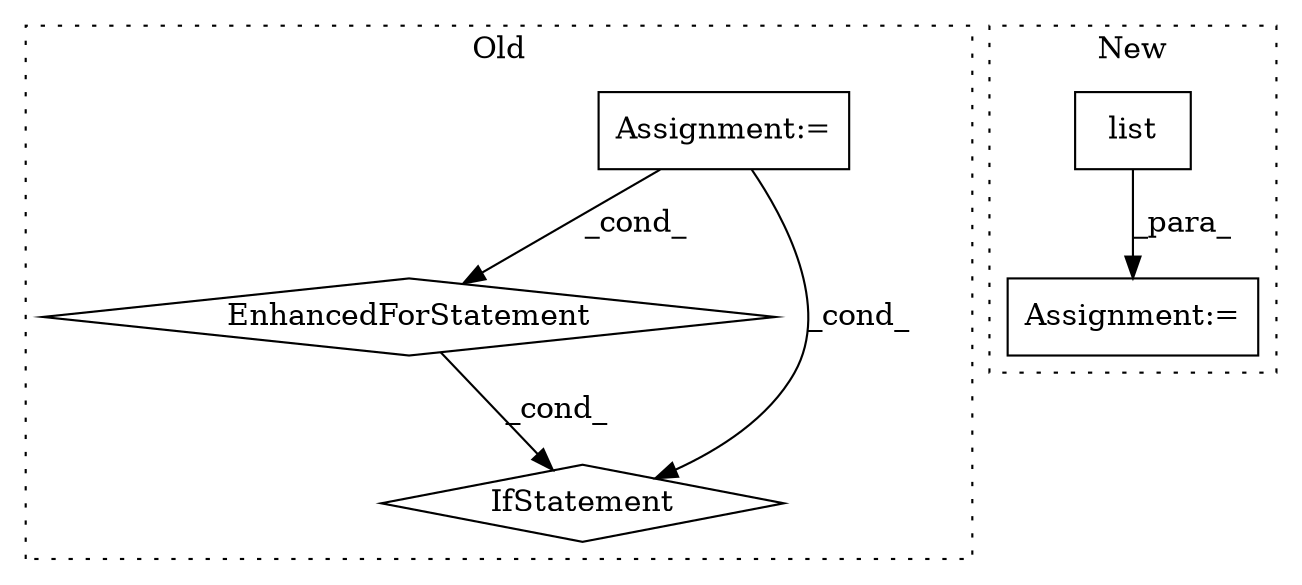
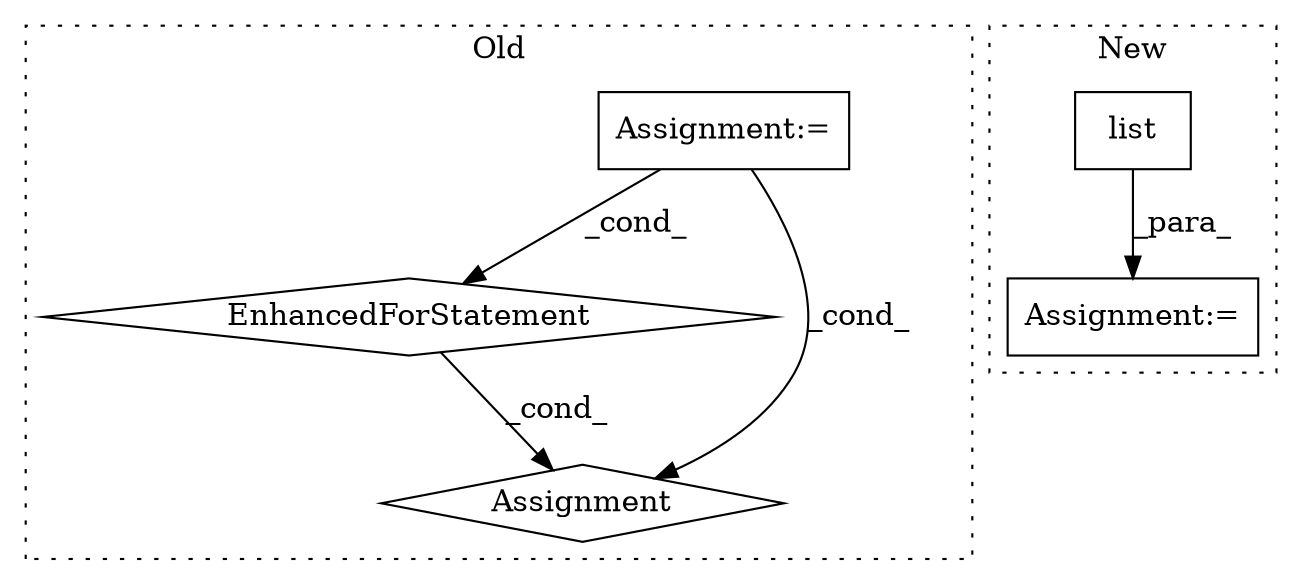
  digraph {
    node [a=7 shape=box]
    n1 [a=70 l="53,2" label=EnhancedForStatement s="6563,6648" shape=diamond]
    n2 [l=8 label="Assignment:=" s=6476]
-   n3 [a=25 l="4,2" label=IfStatement s="7030,7056" shape=diamond]
+   n3 [a=25 l="4,2" label=Assignment s="7030,7056" shape=diamond]
    n4 [a=32 l="5,1" label=list s="2485,2512"]
    n5 [l="65,2" label="Assignment:=" s="2408,2513"]
    subgraph cluster_1 {
      label=Old
      style=dotted
      n1
      n2
      n3
    }
    subgraph cluster_2 {
      label=New
      style=dotted
      n4
      n5
    }
    n1 -> n3 [label=_cond_]
    n2 -> n1 [label=_cond_]
    n2 -> n3 [label=_cond_]
    n4 -> n5 [label=_para_]
  }
